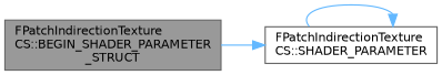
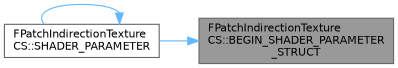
  digraph {
    rankdir=LR
    node [fontname=Helvetica fontsize=10 shape=box style=filled]
    edge [color=steelblue1 fontname=Helvetica fontsize=10 labelfontname=Helvetica labelfontsize=10 style=solid]
    n1 [color=gray40 fillcolor=grey60 fontcolor=black height=0.2 label="FPatchIndirectionTexture\lCS::BEGIN_SHADER_PARAMETER\l_STRUCT" width=0.4]
    n2 [color=grey40 fillcolor=white height=0.2 label="FPatchIndirectionTexture\lCS::SHADER_PARAMETER" width=0.4]
-   n1 -> n2
+   n2 -> n1
    n2 -> n2
  }
